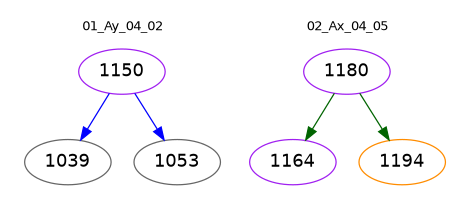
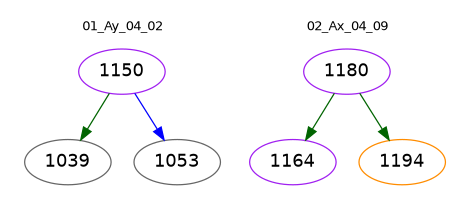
  digraph {
    fontname="DejaVu Sans"
    node [color=purple fontname="DejaVu Sans"]
    edge [color=blue fontname="DejaVu Sans"]
    n1 [label=1150]
    n2 [color=gray40 label=1039]
    n3 [color=gray40 label=1053]
    n4 [label=1180]
    n5 [label=1164]
    n6 [color=darkorange label=1194]
    subgraph cluster_1 {
      color=white
      fontsize=10
      label="01_Ay_04_02"
      n1
      n2
      n3
    }
    subgraph cluster_2 {
      color=white
      fontsize=10
-     label="02_Ax_04_05"
+     label="02_Ax_04_09"
      n4
      n5
      n6
    }
-   n1 -> n2
+   n1 -> n2 [color=darkgreen]
    n1 -> n3
    n4 -> n5 [color=darkgreen]
    n4 -> n6 [color=darkgreen]
  }
